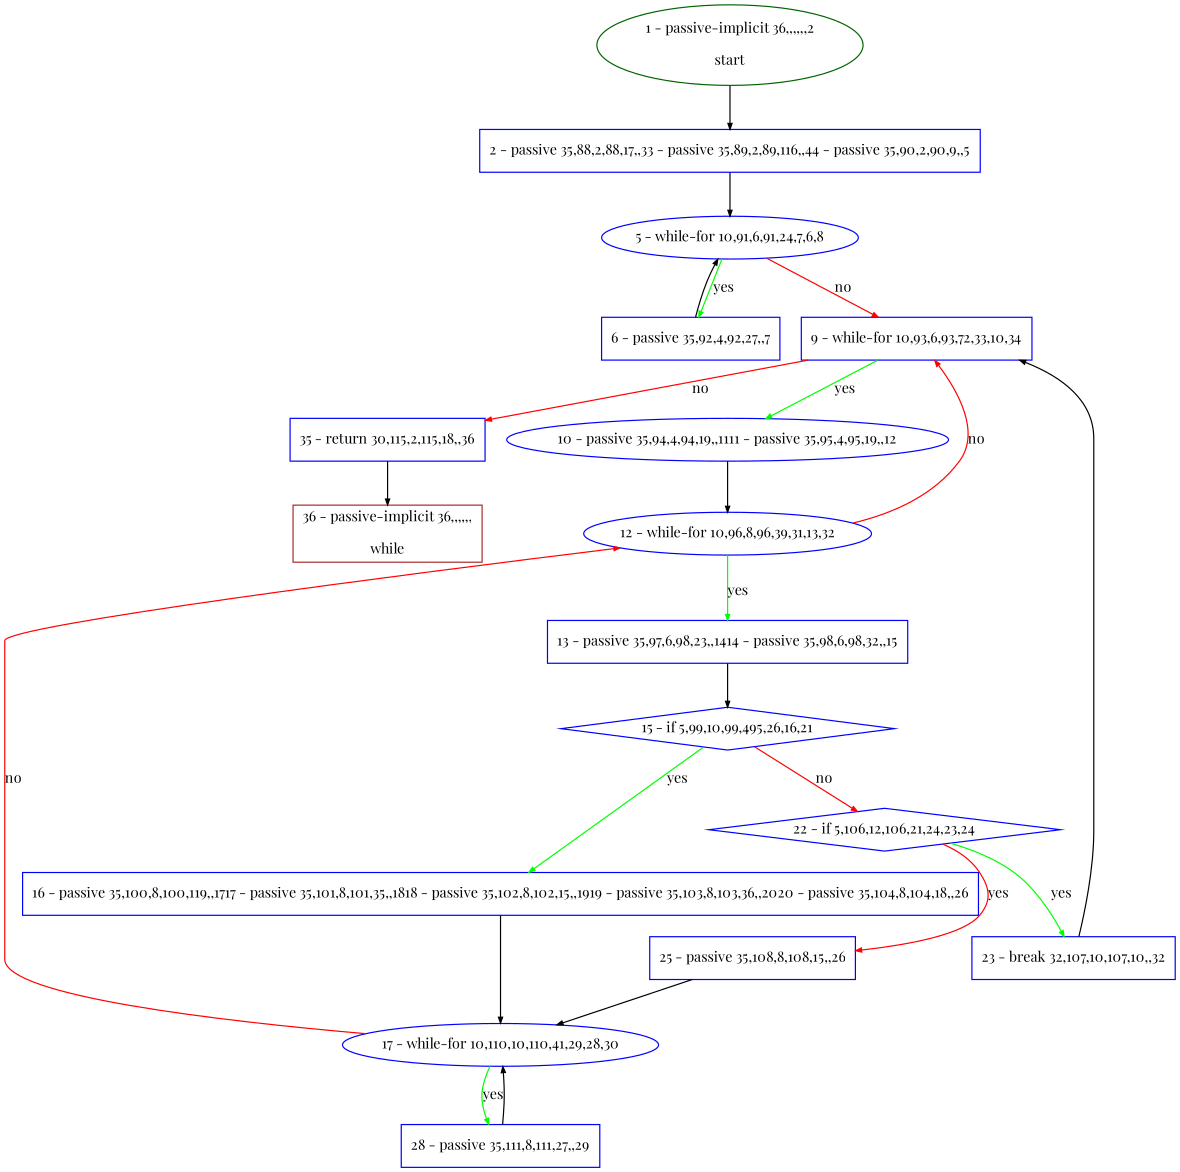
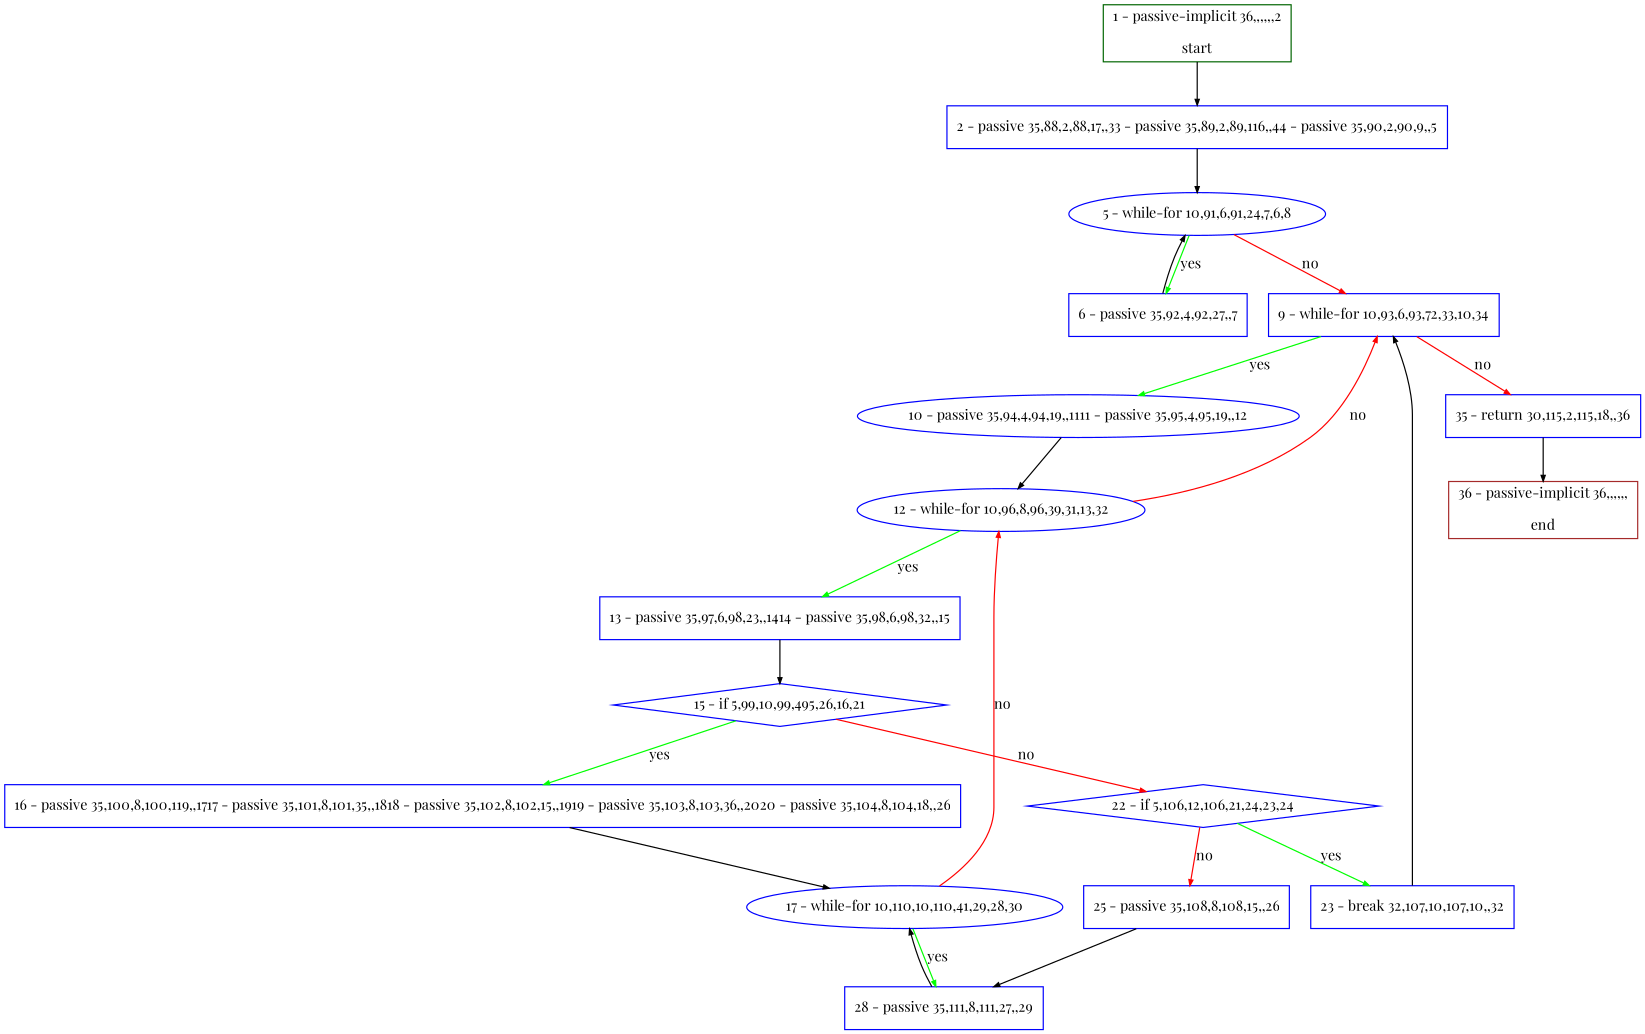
  digraph {
    bgcolor=white
    compound=true
    fillcolor="#FFFFCC"
    fontname="Playfair Display"
    fontsize=12
    pack=true
    packmode=clust
    style="rounded,filled"
    node [color="#0000ff" compound=true fillcolor="#ffffff" fixedsize=false fontname="Playfair Display" fontsize=12 node_initialized=no shape=box style=filled]
    edge [arrowhead=normal arrowsize=0.5 arrowtail=none color="#000000" compound=true dir=forward fontcolor=black fontname="Playfair Display" fontsize=12]
    n1 [label="2 - passive 35,88,2,88,17,,33 - passive 35,89,2,89,116,,44 - passive 35,90,2,90,9,,5"]
    n2 [label="5 - while-for 10,91,6,91,24,7,6,8" shape=oval]
    n3 [label="6 - passive 35,92,4,92,27,,7"]
    n4 [label="9 - while-for 10,93,6,93,72,33,10,34"]
-   n5 [color="#006400" label="1 - passive-implicit 36,,,,,,2\n\nstart" shape=ellipse]
+   n5 [color="#006400" label="1 - passive-implicit 36,,,,,,2\n\nstart"]
    n6 [label="10 - passive 35,94,4,94,19,,1111 - passive 35,95,4,95,19,,12" shape=ellipse]
    n7 [label="35 - return 30,115,2,115,18,,36"]
    n8 [label="12 - while-for 10,96,8,96,39,31,13,32" shape=oval]
-   n9 [color="#a52a2a" label="36 - passive-implicit 36,,,,,,\n\nwhile"]
+   n9 [color="#a52a2a" label="36 - passive-implicit 36,,,,,,\n\nend"]
    n10 [label="13 - passive 35,97,6,98,23,,1414 - passive 35,98,6,98,32,,15"]
    n11 [label="15 - if 5,99,10,99,495,26,16,21" shape=diamond]
    n12 [label="16 - passive 35,100,8,100,119,,1717 - passive 35,101,8,101,35,,1818 - passive 35,102,8,102,15,,1919 - passive 35,103,8,103,36,,2020 - passive 35,104,8,104,18,,26"]
    n13 [label="22 - if 5,106,12,106,21,24,23,24" shape=diamond]
    n14 [label="17 - while-for 10,110,10,110,41,29,28,30" shape=oval]
    n15 [label="23 - break 32,107,10,107,10,,32"]
    n16 [label="25 - passive 35,108,8,108,15,,26"]
    n17 [label="28 - passive 35,111,8,111,27,,29"]
    n1 -> n2
    n2 -> n3 [color="#00ff00" label=yes]
    n2 -> n4 [color="#ff0000" label=no]
    n3 -> n2
    n4 -> n6 [color="#00ff00" label=yes]
    n4 -> n7 [color="#ff0000" label=no]
    n5 -> n1
    n6 -> n8
    n7 -> n9
    n8 -> n4 [color="#ff0000" label=no]
    n8 -> n10 [color="#00ff00" label=yes]
    n10 -> n11
    n11 -> n12 [color="#00ff00" label=yes]
    n11 -> n13 [color="#ff0000" label=no]
    n12 -> n14
    n13 -> n15 [color="#00ff00" label=yes]
-   n13 -> n16 [color="#ff0000" label=yes]
+   n13 -> n16 [color="#ff0000" label=no]
    n14 -> n8 [color="#ff0000" label=no]
    n14 -> n17 [color="#00ff00" label=yes]
    n15 -> n4
-   n16 -> n14
+   n16 -> n17
    n17 -> n14
  }
